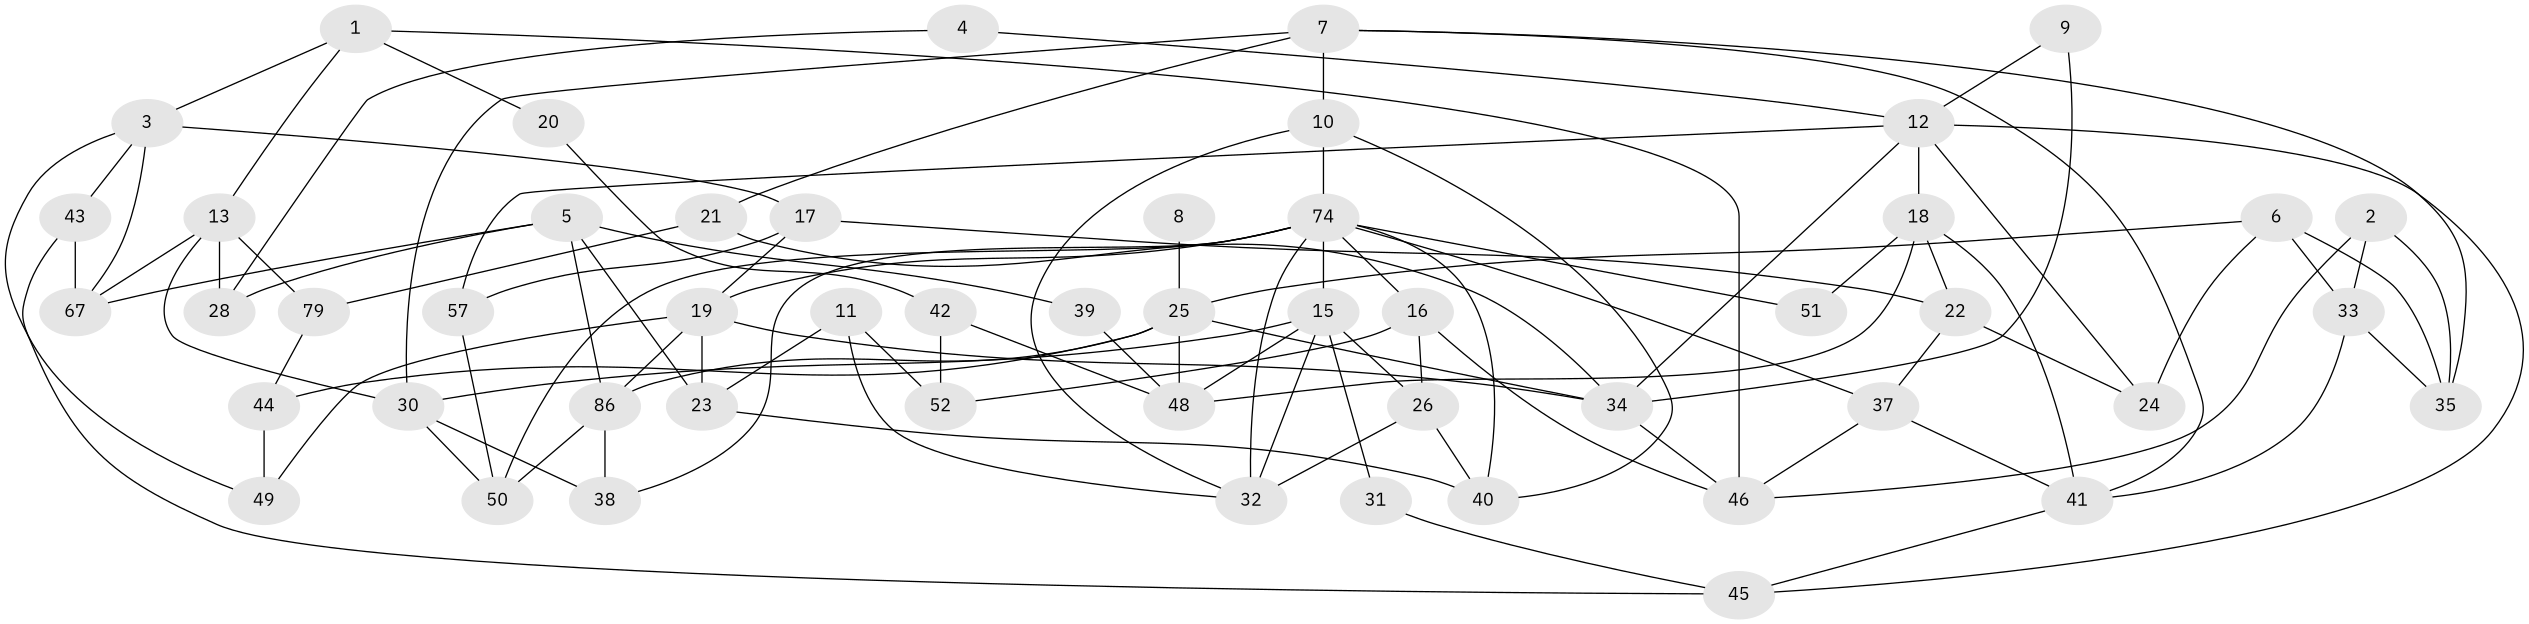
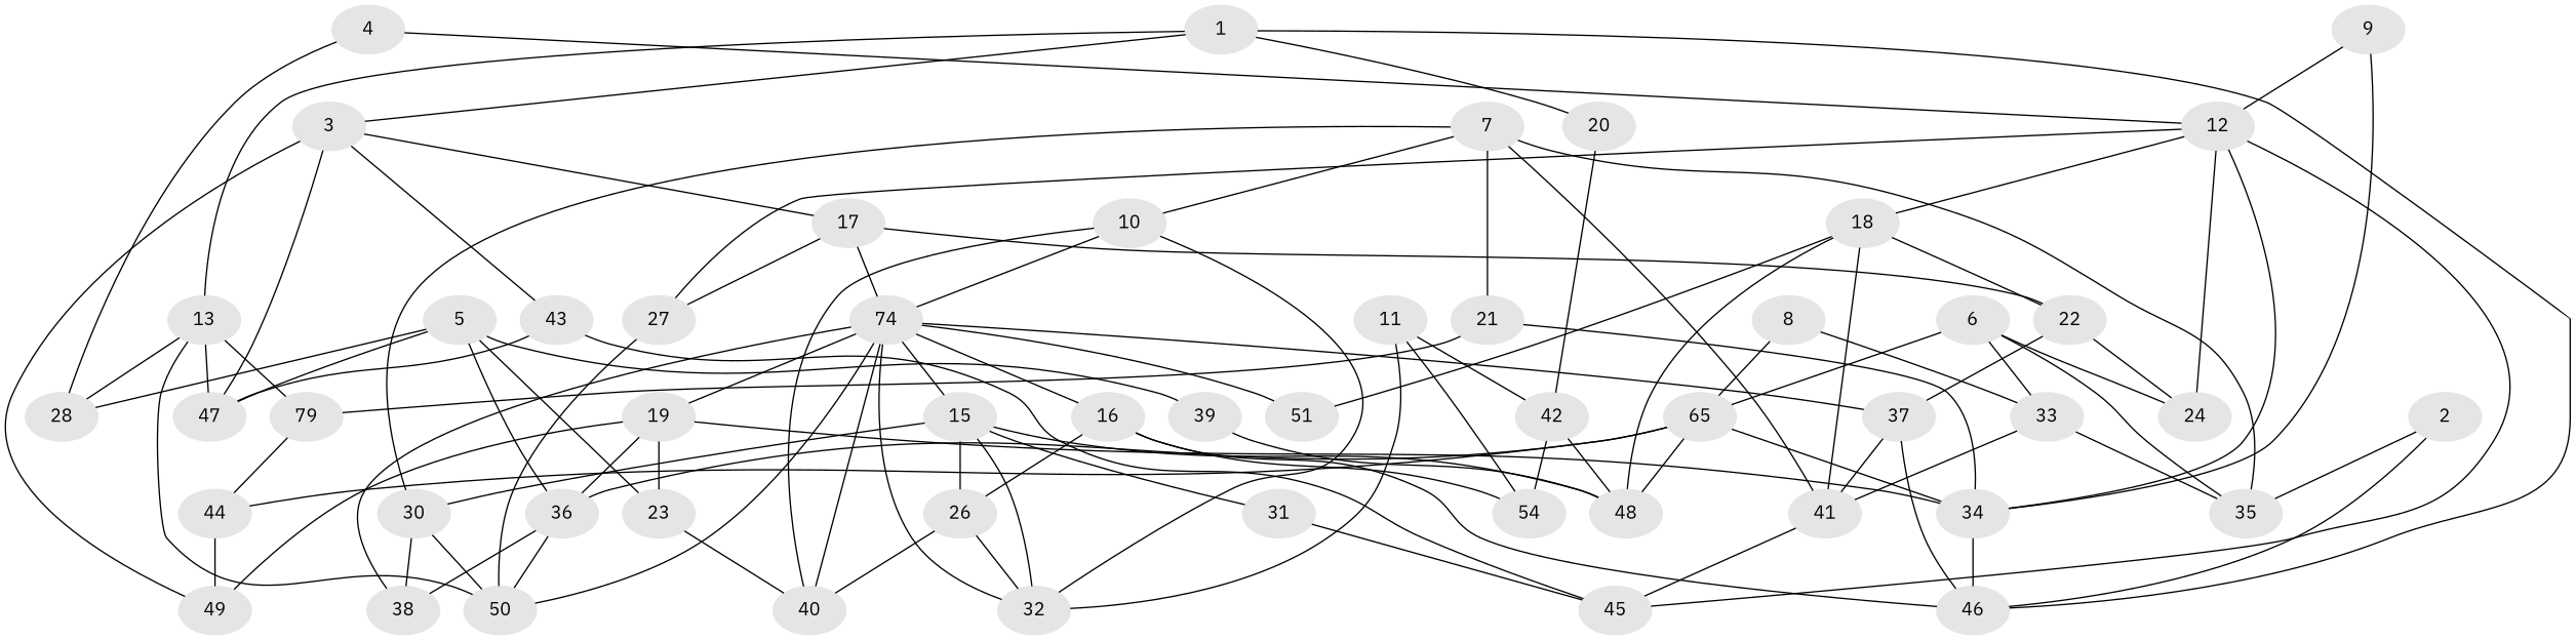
  graph {
    fontname="IBM Plex Sans"
    node [color=gray90 fontname="IBM Plex Sans" style=filled]
    edge [fontname="IBM Plex Sans"]
    1
    3
    13
    20
    46
    17
    43
-   47 [label=67]
+   47
    49
    28
    30
    n12 [label=79]
    42
    2
    35
-   27 [label=57]
+   27
    19
    22
    45
    4
    12
    24
    34
    18
    5
    23
-   36 [label=86]
+   36
    39
    40
    38
    50
    48
    6
-   25
+   25 [label=65]
    33
    44
    41
    7
    10
    21
    n41 [label=74]
    32
    8
    9
    15
    16
    37
    51
    11
-   52
+   52 [label=54]
    26
    31
    1 -- 3
    1 -- 13
    1 -- 20
    1 -- 46
    3 -- 17
    3 -- 43
    3 -- 47
    3 -- 49
    13 -- 47
    13 -- 28
-   13 -- 30
+   13 -- 50
    13 -- n12
    20 -- 42
    17 -- 27
-   17 -- 19
+   17 -- n41
    17 -- 22
    43 -- 47
    43 -- 45
    30 -- 38
    30 -- 50
    n12 -- 44
    42 -- 48
    42 -- 52
    2 -- 46
    2 -- 35
    27 -- 50
    19 -- 49
    19 -- 34
    19 -- 23
    19 -- 36
    22 -- 24
    22 -- 37
    4 -- 28
    4 -- 12
    12 -- 27
    12 -- 45
    12 -- 24
    12 -- 34
    12 -- 18
    34 -- 46
    18 -- 22
    18 -- 48
    18 -- 41
    18 -- 51
    5 -- 47
    5 -- 28
    5 -- 23
    5 -- 36
    5 -- 39
    23 -- 40
    36 -- 38
    36 -- 50
    39 -- 48
    6 -- 35
    6 -- 24
    6 -- 25
    6 -- 33
    25 -- 34
    25 -- 36
    25 -- 48
    25 -- 44
    33 -- 35
    33 -- 41
    44 -- 49
    41 -- 45
    7 -- 30
    7 -- 35
    7 -- 41
    7 -- 10
    7 -- 21
    10 -- 40
    10 -- n41
    10 -- 32
    21 -- n12
    21 -- 34
    n41 -- 19
    n41 -- 40
    n41 -- 38
    n41 -- 50
    n41 -- 32
    n41 -- 15
    n41 -- 16
    n41 -- 37
    n41 -- 51
    8 -- 25
-   2 -- 33
+   8 -- 33
    9 -- 12
    9 -- 34
    15 -- 30
    15 -- 48
    15 -- 32
    15 -- 26
    15 -- 31
    16 -- 46
    16 -- 52
    16 -- 26
    37 -- 46
    37 -- 41
-   11 -- 23
+   11 -- 42
    11 -- 32
    11 -- 52
    26 -- 40
    26 -- 32
    31 -- 45
  }
